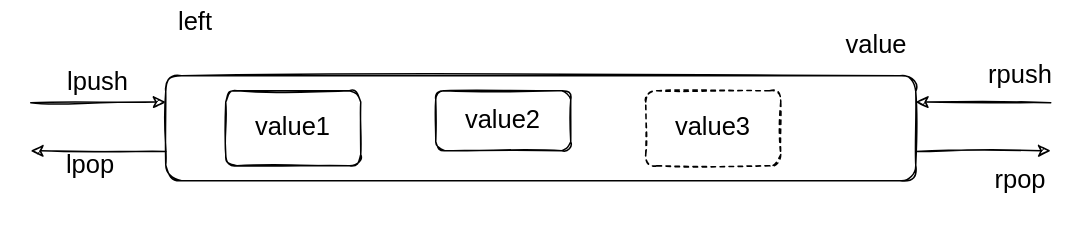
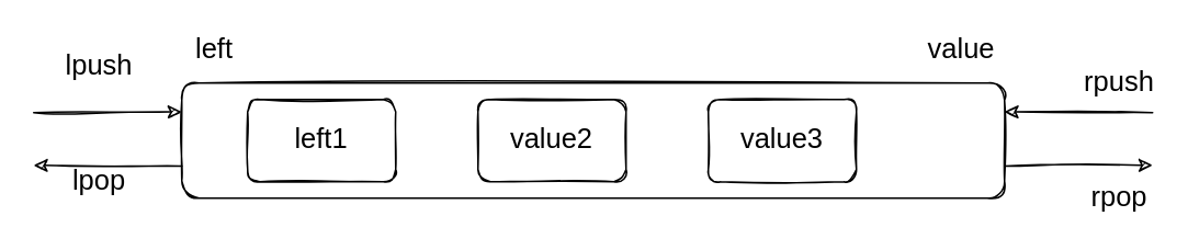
  <mxCell id="0" />
  <mxCell id="1" parent="0" />
  <mxCell id="2" value="" style="rounded=1;whiteSpace=wrap;html=1;sketch=1;fontSize=17;" vertex="1" parent="1"><mxGeometry x="110" y="50" width="500" height="70" as="geometry" /></mxCell>
- <mxCell id="3" value="value1" style="rounded=1;whiteSpace=wrap;html=1;sketch=1;fontSize=17;" vertex="1" parent="1"><mxGeometry y="60" width="90" height="50" as="geometry" x="150" /></mxCell>
- <mxCell id="4" value="value2" style="rounded=1;whiteSpace=wrap;html=1;sketch=1;fontSize=17;" vertex="1" parent="1"><mxGeometry x="290" y="60" width="90" height="40" as="geometry" /></mxCell>
- <mxCell id="5" value="value3" style="rounded=1;whiteSpace=wrap;html=1;sketch=1;fontSize=17;dashed=1;" vertex="1" parent="1"><mxGeometry x="430" y="60" width="90" height="50" as="geometry" /></mxCell>
+ <mxCell id="3" value="left1" style="rounded=1;whiteSpace=wrap;html=1;sketch=1;fontSize=17;" vertex="1" parent="1"><mxGeometry y="60" width="90" height="50" as="geometry" x="150" /></mxCell>
+ <mxCell id="4" value="value2" style="rounded=1;whiteSpace=wrap;html=1;sketch=1;fontSize=17;" vertex="1" parent="1"><mxGeometry x="290" y="60" width="90" height="50" as="geometry" /></mxCell>
+ <mxCell id="5" value="value3" style="rounded=1;whiteSpace=wrap;html=1;sketch=1;fontSize=17;" vertex="1" parent="1"><mxGeometry x="430" y="60" width="90" height="50" as="geometry" /></mxCell>
  <mxCell id="6" value="" style="endArrow=classic;html=1;entryX=0;entryY=0.25;entryDx=0;entryDy=0;sketch=1;fontSize=17;" edge="1" parent="1" target="2"><mxGeometry width="50" height="50" relative="1" as="geometry"><mxPoint x="20" y="68" as="sourcePoint" /><mxPoint x="70" y="40" as="targetPoint" /></mxGeometry></mxCell>
  <mxCell id="7" value="" style="endArrow=classic;html=1;entryX=0;entryY=0.25;entryDx=0;entryDy=0;sketch=1;fontSize=17;" edge="1" parent="1"><mxGeometry width="50" height="50" relative="1" as="geometry"><mxPoint x="610" y="100.5" as="sourcePoint" /><mxPoint x="700" y="100" as="targetPoint" /></mxGeometry></mxCell>
  <mxCell id="8" value="" style="endArrow=classic;html=1;entryX=1;entryY=0.25;entryDx=0;entryDy=0;sketch=1;fontSize=17;" edge="1" parent="1" target="2"><mxGeometry width="50" height="50" relative="1" as="geometry"><mxPoint x="700" y="68" as="sourcePoint" /><mxPoint x="640" y="79.5" as="targetPoint" /></mxGeometry></mxCell>
  <mxCell id="9" value="" style="endArrow=classic;html=1;entryX=1;entryY=0.25;entryDx=0;entryDy=0;sketch=1;fontSize=17;" edge="1" parent="1"><mxGeometry width="50" height="50" relative="1" as="geometry"><mxPoint x="110" y="100.5" as="sourcePoint" /><mxPoint x="20" y="100" as="targetPoint" /></mxGeometry></mxCell>
  <mxCell id="10" value="rpush" style="text;html=1;strokeColor=none;fillColor=none;align=center;verticalAlign=middle;whiteSpace=wrap;rounded=0;sketch=1;fontSize=17;" vertex="1" parent="1"><mxGeometry x="660" y="40" width="40" height="20" as="geometry" /></mxCell>
  <mxCell id="11" value="rpop" style="text;html=1;strokeColor=none;fillColor=none;align=center;verticalAlign=middle;whiteSpace=wrap;rounded=0;sketch=1;fontSize=17;" vertex="1" parent="1"><mxGeometry x="660" y="110" width="40" height="20" as="geometry" /></mxCell>
- <mxCell id="12" value="lpush" style="text;html=1;strokeColor=none;fillColor=none;align=center;verticalAlign=middle;whiteSpace=wrap;rounded=0;sketch=1;fontSize=17;" vertex="1" parent="1"><mxGeometry x="45" y="45" width="40" height="20" as="geometry" /></mxCell>
+ <mxCell id="12" value="lpush" style="text;html=1;strokeColor=none;fillColor=none;align=center;verticalAlign=middle;whiteSpace=wrap;rounded=0;sketch=1;fontSize=17;" vertex="1" parent="1"><mxGeometry x="40" y="30" width="40" height="20" as="geometry" /></mxCell>
  <mxCell id="13" value="lpop" style="text;html=1;strokeColor=none;fillColor=none;align=center;verticalAlign=middle;whiteSpace=wrap;rounded=0;sketch=1;fontSize=17;" vertex="1" parent="1"><mxGeometry x="40" y="100" width="40" height="20" as="geometry" /></mxCell>
  <mxCell id="14" value="value" style="text;html=1;strokeColor=none;fillColor=none;align=center;verticalAlign=middle;whiteSpace=wrap;rounded=0;fontSize=17;" vertex="1" parent="1"><mxGeometry x="564" y="20" width="40" height="20" as="geometry" /></mxCell>
- <mxCell id="15" value="left" style="text;html=1;strokeColor=none;fillColor=none;align=center;verticalAlign=middle;whiteSpace=wrap;rounded=0;fontSize=17;" vertex="1" parent="1"><mxGeometry x="110" y="5" width="40" height="20" as="geometry" /></mxCell>
+ <mxCell id="15" value="left" style="text;html=1;strokeColor=none;fillColor=none;align=center;verticalAlign=middle;whiteSpace=wrap;rounded=0;fontSize=17;" vertex="1" parent="1"><mxGeometry x="110" y="20" width="40" height="20" as="geometry" /></mxCell>
